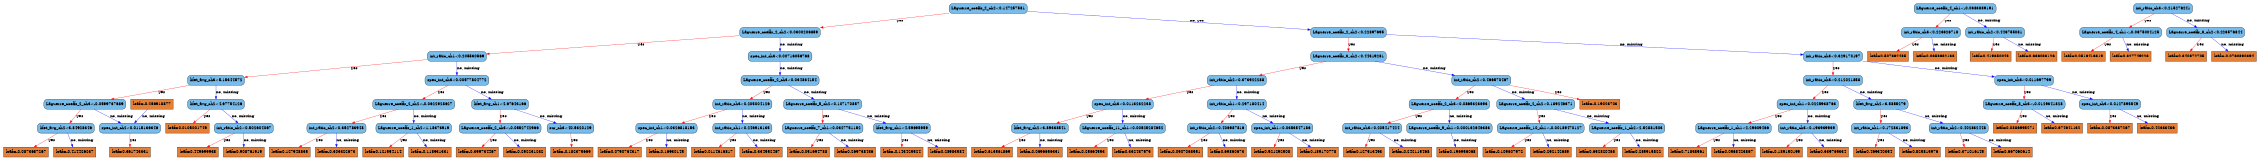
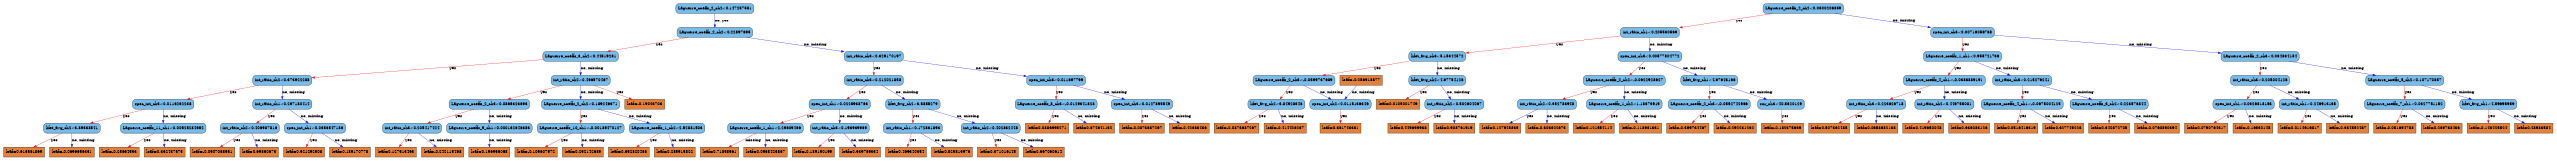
  digraph {
    rankdir=TB
    node [fillcolor="#78bceb" shape=box style="filled, rounded"]
    edge [color="#FF0000"]
    n1 [height=0.5 label="Laguerre_coeffs_2_ch2<0.147257581" width=3.1076]
    n2 [height=0.5 label="Laguerre_coeffs_2_ch2<0.0300206859" width=3.2014]
    n3 [height=0.5 label="Laguerre_coeffs_2_ch2<0.22897695" width=3.0139]
    n4 [height=0.5 label="int_ratio_ch1<0.205530569" width=2.3264]
    n5 [height=0.5 label="spec_int_ch3<0.00716056768" width=2.5035]
    n6 [height=0.5 label="Laguerre_coeffs_3_ch2<0.44319281" width=3.0139]
    n7 [height=0.5 label="int_ratio_ch3<0.329170197" width=2.3264]
    n8 [height=0.5 label="lifet_avg_ch3<5.15344572" width=2.2639]
    n9 [height=0.5 label="spec_int_ch3<0.00577804772" width=2.5035]
+   n10 [height=0.5 label="Laguerre_coeffs_1_ch1<0.955721736" width=3.1076]
    n11 [height=0.5 label="Laguerre_coeffs_2_ch3<0.034834154" width=3.1076]
    n12 [height=0.5 label="int_ratio_ch2<0.373922288" width=2.3264]
    n13 [height=0.5 label="int_ratio_ch2<0.466570467" width=2.3264]
    n14 [height=0.5 label="int_ratio_ch3<0.212021858" width=2.3264]
    n15 [height=0.5 label="spec_int_ch3<0.011697799" width=2.316]
    n16 [height=0.5 label="Laguerre_coeffs_2_ch3<-0.0599737689" width=3.2639]
    n17 [height=0.5 label="lifet_avg_ch2<4.67754126" width=2.2639]
    n18 [height=0.5 label="Laguerre_coeffs_2_ch2<-0.0622928627" width=3.2639]
    n19 [height=0.5 label="lifet_avg_ch1<4.67643166" width=2.2639]
    n20 [height=0.5 label="Laguerre_coeffs_4_ch1<-0.0383889191" width=3.2639]
    n21 [height=0.5 label="int_ratio_ch3<0.215276241" width=2.3264]
    n22 [height=0.5 label="int_ratio_ch3<0.205004126" width=2.3264]
    n23 [height=0.5 label="Laguerre_coeffs_5_ch2<0.107170857" width=3.1076]
    n24 [height=0.5 label="spec_int_ch3<0.0113232238" width=2.4097]
    n25 [height=0.5 label="int_ratio_ch1<0.297180414" width=2.3264]
    n26 [height=0.5 label="Laguerre_coeffs_2_ch3<0.0865323693" width=3.2014]
    n27 [height=0.5 label="Laguerre_coeffs_2_ch2<0.189246371" width=3.1076]
    n28 [fillcolor="#e48038" height=0.5 label="leaf=-0.19023703" style=filled width=1.5764]
    n29 [height=0.5 label="spec_int_ch1<0.0225938763" width=2.4097]
    n30 [height=0.5 label="lifet_avg_ch2<3.5855279" width=2.1701]
    n31 [height=0.5 label="Laguerre_coeffs_8_ch3<-0.0129341828" width=3.2639]
    n32 [height=0.5 label="spec_int_ch3<0.0127895549" width=2.4097]
    n33 [height=0.5 label="lifet_avg_ch2<3.84928346" width=2.2639]
    n34 [height=0.5 label="spec_int_ch2<0.0115136346" width=2.4097]
    n35 [fillcolor="#e48038" height=0.5 label="leaf=0.0105001749" style=filled width=1.7014]
    n36 [height=0.5 label="int_ratio_ch2<0.502604067" width=2.3264]
    n37 [height=0.5 label="int_ratio_ch2<0.352783948" width=2.3264]
    n38 [height=0.5 label="Laguerre_coeffs_1_ch2<1.18373919" width=3.0139]
    n39 [height=0.5 label="Laguerre_coeffs_2_ch3<-0.0552742966" width=3.2639]
    n40 [height=0.5 label="snr_ch3<40.5320129" width=1.8264]
    n41 [height=0.5 label="int_ratio_ch3<0.223626718" width=2.3264]
    n42 [height=0.5 label="int_ratio_ch2<0.446755081" width=2.3264]
    n43 [height=0.5 label="Laguerre_coeffs_4_ch1<-0.0675004125" width=3.2639]
    n44 [height=0.5 label="Laguerre_coeffs_3_ch2<0.223576844" width=3.1076]
    n45 [height=0.5 label="spec_int_ch1<0.0326818153" width=2.4097]
    n46 [height=0.5 label="int_ratio_ch1<0.246913135" width=2.3264]
    n47 [height=0.5 label="Laguerre_coeffs_7_ch1<0.0327751152" width=3.2014]
    n48 [height=0.5 label="lifet_avg_ch1<4.59695959" width=2.2639]
    n49 [fillcolor="#e48038" height=0.5 label="leaf=-0.0873687267" style=filled width=1.7639]
    n50 [fillcolor="#e48038" height=0.5 label="leaf=-0.414426237" style=filled width=1.6701]
    n51 [fillcolor="#e48038" height=0.5 label="leaf=0.361743331" style=filled width=1.6076]
    n52 [fillcolor="#e48038" height=0.5 label="leaf=0.449699938" style=filled width=1.6076]
    n53 [fillcolor="#e48038" height=0.5 label="leaf=0.908761919" style=filled width=1.6076]
    n54 [fillcolor="#e48038" height=0.5 label="leaf=0.127948835" style=filled width=1.6076]
    n55 [fillcolor="#e48038" height=0.5 label="leaf=-0.303322673" style=filled width=1.6701]
    n56 [fillcolor="#e48038" height=0.5 label="leaf=0.121554114" style=filled width=1.6076]
    n57 [fillcolor="#e48038" height=0.5 label="leaf=-0.118931331" style=filled width=1.6701]
    n58 [fillcolor="#e48038" height=0.5 label="leaf=-0.399734467" style=filled width=1.6701]
    n59 [fillcolor="#e48038" height=0.5 label="leaf=-0.292231232" style=filled width=1.6701]
    n60 [fillcolor="#e48038" height=0.5 label="leaf=-0.182375669" style=filled width=1.6701]
    n61 [fillcolor="#e48038" height=0.5 label="leaf=-0.256918877" style=filled width=1.6701]
    n62 [fillcolor="#e48038" height=0.5 label="leaf=0.507362485" style=filled width=1.6076]
    n63 [fillcolor="#e48038" height=0.5 label="leaf=0.0658682138" style=filled width=1.7014]
    n64 [fillcolor="#e48038" height=0.5 label="leaf=0.419650048" style=filled width=1.6076]
    n65 [fillcolor="#e48038" height=0.5 label="leaf=0.636083126" style=filled width=1.6076]
    n66 [fillcolor="#e48038" height=0.5 label="leaf=0.0516416319" style=filled width=1.7014]
    n67 [fillcolor="#e48038" height=0.5 label="leaf=0.327749223" style=filled width=1.6076]
    n68 [fillcolor="#e48038" height=0.5 label="leaf=0.340872705" style=filled width=1.6076]
    n69 [fillcolor="#e48038" height=0.5 label="leaf=-0.0760890394" style=filled width=1.7639]
    n70 [fillcolor="#e48038" height=0.5 label="leaf=0.0790764317" style=filled width=1.7014]
    n71 [fillcolor="#e48038" height=0.5 label="leaf=-0.16930145" style=filled width=1.5764]
    n72 [fillcolor="#e48038" height=0.5 label="leaf=0.0114616817" style=filled width=1.7014]
    n73 [fillcolor="#e48038" height=0.5 label="leaf=-0.334552467" style=filled width=1.6701]
    n74 [fillcolor="#e48038" height=0.5 label="leaf=-0.051694788" style=filled width=1.6701]
    n75 [fillcolor="#e48038" height=0.5 label="leaf=0.269738436" style=filled width=1.6076]
    n76 [fillcolor="#e48038" height=0.5 label="leaf=-0.143425524" style=filled width=1.6701]
    n77 [fillcolor="#e48038" height=0.5 label="leaf=0.28983584" style=filled width=1.5139]
    n78 [height=0.5 label="lifet_avg_ch2<3.89338541" width=2.2639]
    n79 [height=0.5 label="Laguerre_coeffs_11_ch1<0.00525284652" width=3.3889]
    n80 [height=0.5 label="int_ratio_ch2<0.406987816" width=2.3264]
    n81 [height=0.5 label="spec_int_ch1<0.0353547186" width=2.4097]
    n82 [height=0.5 label="int_ratio_ch3<0.205417424" width=2.3264]
    n83 [height=0.5 label="Laguerre_coeffs_9_ch1<0.000132646383" width=3.3889]
    n84 [height=0.5 label="Laguerre_coeffs_10_ch1<-0.00189470127" width=3.4514]
    n85 [height=0.5 label="Laguerre_coeffs_1_ch2<2.52881503" width=3.0139]
    n86 [height=0.5 label="Laguerre_coeffs_1_ch1<2.29609466" width=3.0139]
    n87 [height=0.5 label="int_ratio_ch3<0.193939939" width=2.3264]
    n88 [height=0.5 label="int_ratio_ch1<0.172831893" width=2.3264]
    n89 [height=0.5 label="int_ratio_ch2<0.402832448" width=2.3264]
    n90 [fillcolor="#e48038" height=0.5 label="leaf=0.0886995271" style=filled width=1.7014]
    n91 [fillcolor="#e48038" height=0.5 label="leaf=0.674641132" style=filled width=1.6076]
    n92 [fillcolor="#e48038" height=0.5 label="leaf=-0.0873687267" style=filled width=1.7639]
    n93 [fillcolor="#e48038" height=0.5 label="leaf=-0.42333436" style=filled width=1.5764]
    n94 [fillcolor="#e48038" height=0.5 label="leaf=0.613561869" style=filled width=1.6076]
    n95 [fillcolor="#e48038" height=0.5 label="leaf=-0.0696656331" style=filled width=1.7639]
    n96 [fillcolor="#e48038" height=0.5 label="leaf=-0.25664553" style=filled width=1.5764]
    n97 [fillcolor="#e48038" height=0.5 label="leaf=0.332437575" style=filled width=1.6076]
    n98 [fillcolor="#e48038" height=0.5 label="leaf=-0.0907068551" style=filled width=1.7639]
    n99 [fillcolor="#e48038" height=0.5 label="leaf=0.69860673" style=filled width=1.5139]
    n100 [fillcolor="#e48038" height=0.5 label="leaf=0.521292508" style=filled width=1.6076]
    n101 [fillcolor="#e48038" height=0.5 label="leaf=0.189170778" style=filled width=1.6076]
    n102 [fillcolor="#e48038" height=0.5 label="leaf=0.127513453" style=filled width=1.6076]
    n103 [fillcolor="#e48038" height=0.5 label="leaf=-0.242115468" style=filled width=1.6701]
    n104 [fillcolor="#e48038" height=0.5 label="leaf=0.196956068" style=filled width=1.6076]
    n105 [fillcolor="#e48038" height=0.5 label="leaf=-0.109607972" style=filled width=1.6701]
    n106 [fillcolor="#e48038" height=0.5 label="leaf=0.292142689" style=filled width=1.6076]
    n107 [fillcolor="#e48038" height=0.5 label="leaf=0.652820468" style=filled width=1.6076]
    n108 [fillcolor="#e48038" height=0.5 label="leaf=0.285915822" style=filled width=1.6076]
    n109 [fillcolor="#e48038" height=0.5 label="leaf=0.71858561" style=filled width=1.5139]
    n110 [fillcolor="#e48038" height=0.5 label="leaf=0.0568423867" style=filled width=1.7014]
    n111 [fillcolor="#e48038" height=0.5 label="leaf=-0.189150199" style=filled width=1.6701]
    n112 [fillcolor="#e48038" height=0.5 label="leaf=0.339769334" style=filled width=1.6076]
    n113 [fillcolor="#e48038" height=0.5 label="leaf=0.469340354" style=filled width=1.6076]
    n114 [fillcolor="#e48038" height=0.5 label="leaf=0.825815976" style=filled width=1.6076]
    n115 [fillcolor="#e48038" height=0.5 label="leaf=0.371016145" style=filled width=1.6076]
    n116 [fillcolor="#e48038" height=0.5 label="leaf=0.667060614" style=filled width=1.6076]
-   n1 -> n2 [label=yes]
    n1 -> n3 [color="#0000FF" label="no, yes"]
    n2 -> n4 [label=yes]
    n2 -> n5 [color="#0000FF" label="no, missing"]
    n3 -> n6 [label=yes]
    n3 -> n7 [color="#0000FF" label="no, missing"]
    n4 -> n8 [label=yes]
    n4 -> n9 [color="#0000FF" label="no, missing"]
+   n5 -> n10 [label=yes]
    n5 -> n11 [color="#0000FF" label="no, missing"]
    n6 -> n12 [label=yes]
    n6 -> n13 [color="#0000FF" label="no, missing"]
    n7 -> n14 [label=yes]
    n7 -> n15 [color="#0000FF" label="no, missing"]
    n8 -> n16 [label=yes]
    n8 -> n17 [color="#0000FF" label="no, missing"]
    n9 -> n18 [label=yes]
    n9 -> n19 [color="#0000FF" label="no, missing"]
+   n10 -> n20 [label=yes]
+   n10 -> n21 [color="#0000FF" label="no, missing"]
    n11 -> n22 [label=yes]
    n11 -> n23 [color="#0000FF" label="no, missing"]
    n12 -> n24 [label=yes]
    n12 -> n25 [color="#0000FF" label="no, missing"]
    n13 -> n26 [label=yes]
    n13 -> n27 [color="#0000FF" label="no, missing"]
    n13 -> n28 [label=yes]
    n14 -> n29 [label=yes]
    n14 -> n30 [color="#0000FF" label="no, missing"]
    n15 -> n31 [label=yes]
    n15 -> n32 [color="#0000FF" label="no, missing"]
    n16 -> n33 [label=yes]
    n16 -> n34 [color="#0000FF" label="no, missing"]
    n17 -> n35 [label=yes]
    n17 -> n36 [color="#0000FF" label="no, missing"]
    n18 -> n37 [label=yes]
    n18 -> n38 [color="#0000FF" label="no, missing"]
    n19 -> n39 [label=yes]
    n19 -> n40 [color="#0000FF" label="no, missing"]
    n20 -> n41 [label=yes]
    n20 -> n42 [color="#0000FF" label="no, missing"]
    n21 -> n43 [label=yes]
    n21 -> n44 [color="#0000FF" label="no, missing"]
    n22 -> n45 [label=yes]
    n22 -> n46 [color="#0000FF" label="no, missing"]
    n23 -> n47 [label=yes]
    n23 -> n48 [color="#0000FF" label="no, missing"]
    n24 -> n78 [label=yes]
    n24 -> n79 [color="#0000FF" label="no, missing"]
    n25 -> n80 [label=yes]
    n25 -> n81 [color="#0000FF" label="no, missing"]
    n26 -> n82 [label=yes]
    n26 -> n83 [color="#0000FF" label="no, missing"]
    n27 -> n84 [label=yes]
    n27 -> n85 [color="#0000FF" label="no, missing"]
    n29 -> n86 [label=yes]
    n29 -> n87 [color="#0000FF" label="no, missing"]
    n30 -> n88 [label=yes]
    n30 -> n89 [color="#0000FF" label="no, missing"]
    n31 -> n90 [label=yes]
    n31 -> n91 [color="#0000FF" label="no, missing"]
    n32 -> n92 [label=yes]
    n32 -> n93 [color="#0000FF" label="no, missing"]
    n33 -> n49 [label=yes]
    n33 -> n50 [color="#0000FF" label="no, missing"]
    n34 -> n51 [label=yes]
    n36 -> n52 [label=yes]
    n36 -> n53 [color="#0000FF" label="no, missing"]
-   n37 -> n54 [label=yes]
+   n37 -> n54 [color="#0000FF" label=yes]
    n37 -> n55 [color="#0000FF" label="no, missing"]
    n38 -> n56 [label=yes]
    n38 -> n57 [color="#0000FF" label="no, missing"]
    n39 -> n58 [label=yes]
    n39 -> n59 [color="#0000FF" label="no, missing"]
    n40 -> n60 [label=yes]
    n41 -> n62 [label=yes]
    n41 -> n63 [color="#0000FF" label="no, missing"]
    n42 -> n64 [label=yes]
    n42 -> n65 [color="#0000FF" label="no, missing"]
    n43 -> n66 [label=yes]
    n43 -> n67 [color="#0000FF" label="no, missing"]
    n44 -> n68 [label=yes]
    n44 -> n69 [color="#0000FF" label="no, missing"]
    n45 -> n70 [label=yes]
    n45 -> n71 [color="#0000FF" label="no, missing"]
    n46 -> n72 [label=yes]
    n46 -> n73 [color="#0000FF" label="no, missing"]
    n47 -> n74 [label=yes]
    n47 -> n75 [color="#0000FF" label="no, missing"]
    n48 -> n76 [label=yes]
    n48 -> n77 [color="#0000FF" label="no, missing"]
    n61 -> n34 [color="#0000FF" label="no, missing"]
    n78 -> n94 [label=yes]
    n78 -> n95 [color="#0000FF" label="no, missing"]
    n79 -> n96 [label=yes]
    n79 -> n97 [color="#0000FF" label="no, missing"]
    n80 -> n98 [label=yes]
    n80 -> n99 [color="#0000FF" label="no, missing"]
    n81 -> n100 [label=yes]
    n81 -> n101 [color="#0000FF" label="no, missing"]
    n82 -> n102 [label=yes]
    n82 -> n103 [color="#0000FF" label="no, missing"]
    n83 -> n104 [color="#0000FF" label="no, missing"]
    n84 -> n105 [label=yes]
    n84 -> n106 [color="#0000FF" label="no, missing"]
    n85 -> n107 [label=yes]
    n85 -> n108 [color="#0000FF" label="no, missing"]
-   n86 -> n109 [label=yes]
+   n86 -> n109 [label=missing]
    n86 -> n110 [color="#0000FF" label="no, missing"]
    n87 -> n111 [label=yes]
    n87 -> n112 [color="#0000FF" label="no, missing"]
    n88 -> n113 [label=yes]
    n88 -> n114 [color="#0000FF" label="no, missing"]
    n89 -> n115 [label=yes]
    n89 -> n116 [color="#0000FF" label="no, missing"]
  }
